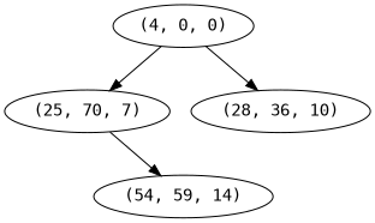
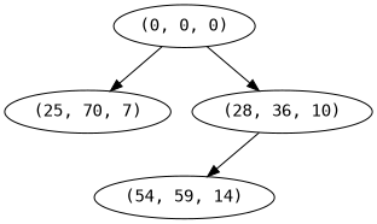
  digraph {
    fontname="DejaVu Sans Mono"
    node [fontname="DejaVu Sans Mono"]
    edge [fontname="DejaVu Sans Mono"]
-   "(0, 0, 0)" [label="(4, 0, 0)"]
+   "(0, 0, 0)"
    "(25, 70, 7)"
    "(28, 36, 10)"
    "(54, 59, 14)"
    "(0, 0, 0)" -> "(25, 70, 7)"
    "(0, 0, 0)" -> "(28, 36, 10)"
-   "(25, 70, 7)" -> "(54, 59, 14)"
+   "(28, 36, 10)" -> "(54, 59, 14)"
  }
